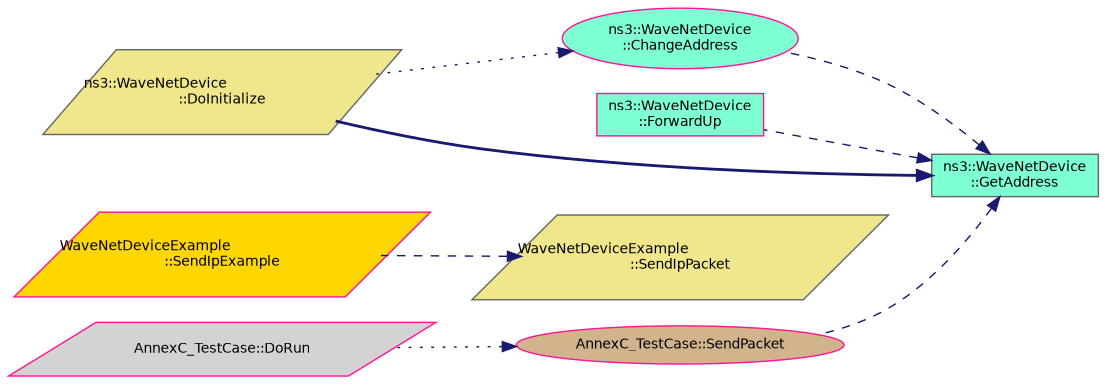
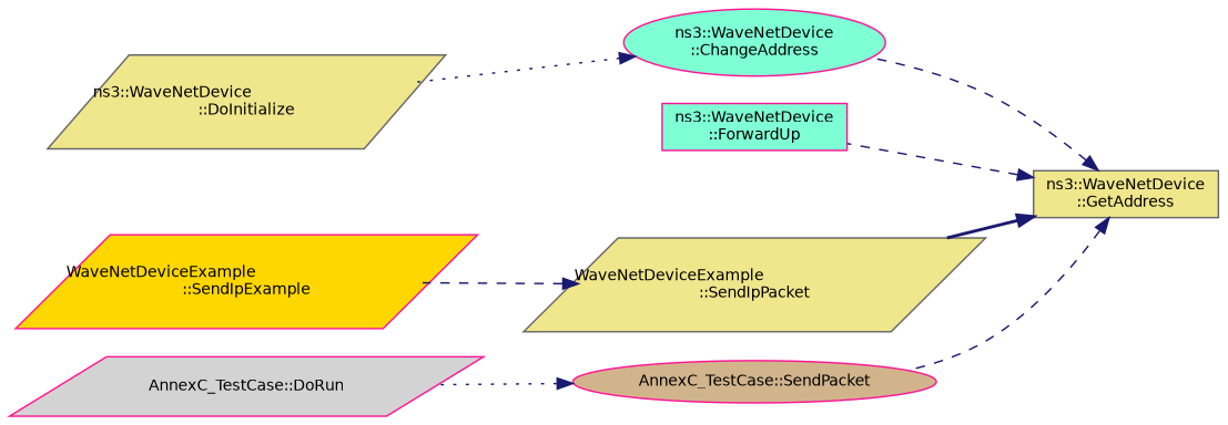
  digraph {
    rankdir=RL
    node [color=deeppink fillcolor=khaki fontname=Helvetica fontsize=10 shape=parallelogram style=filled]
    edge [color=midnightblue dir=back fontname=Helvetica fontsize=10 labelfontname=Helvetica labelfontsize=10 style=dashed]
-   n1 [color=gray40 fillcolor=aquamarine fontcolor=black height=0.2 label="ns3::WaveNetDevice\l::GetAddress" shape=box width=0.4]
+   n1 [color=gray40 fontcolor=black height=0.2 label="ns3::WaveNetDevice\l::GetAddress" shape=box width=0.4]
    n2 [fillcolor=aquamarine height=0.2 label="ns3::WaveNetDevice\l::ChangeAddress" shape=ellipse width=0.4]
    n3 [fillcolor=aquamarine height=0.2 label="ns3::WaveNetDevice\l::ForwardUp" shape=box width=0.4]
    n4 [color=gray40 height=0.2 label="WaveNetDeviceExample\l::SendIpPacket" width=0.4]
    n5 [fillcolor=tan height=0.2 label="AnnexC_TestCase::SendPacket" shape=ellipse width=0.4]
    n6 [color=gray40 height=0.2 label="ns3::WaveNetDevice\l::DoInitialize" width=0.4]
    n7 [fillcolor=gold height=0.2 label="WaveNetDeviceExample\l::SendIpExample" width=0.4]
    n8 [fillcolor=lightgrey height=0.2 label="AnnexC_TestCase::DoRun" width=0.4]
    n1 -> n2
    n1 -> n3
-   n1 -> n6 [style=bold]
+   n1 -> n4 [style=bold]
    n1 -> n5
    n2 -> n6 [style=dotted]
    n4 -> n7
    n5 -> n8 [style=dotted]
  }
